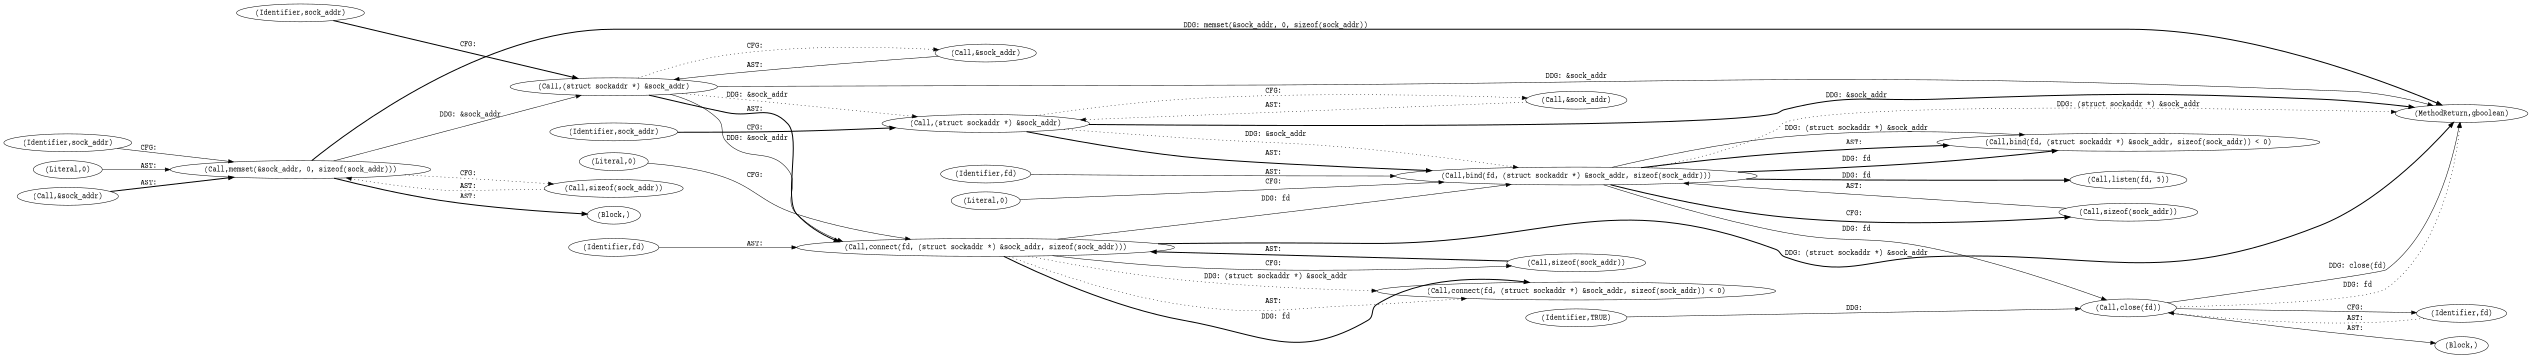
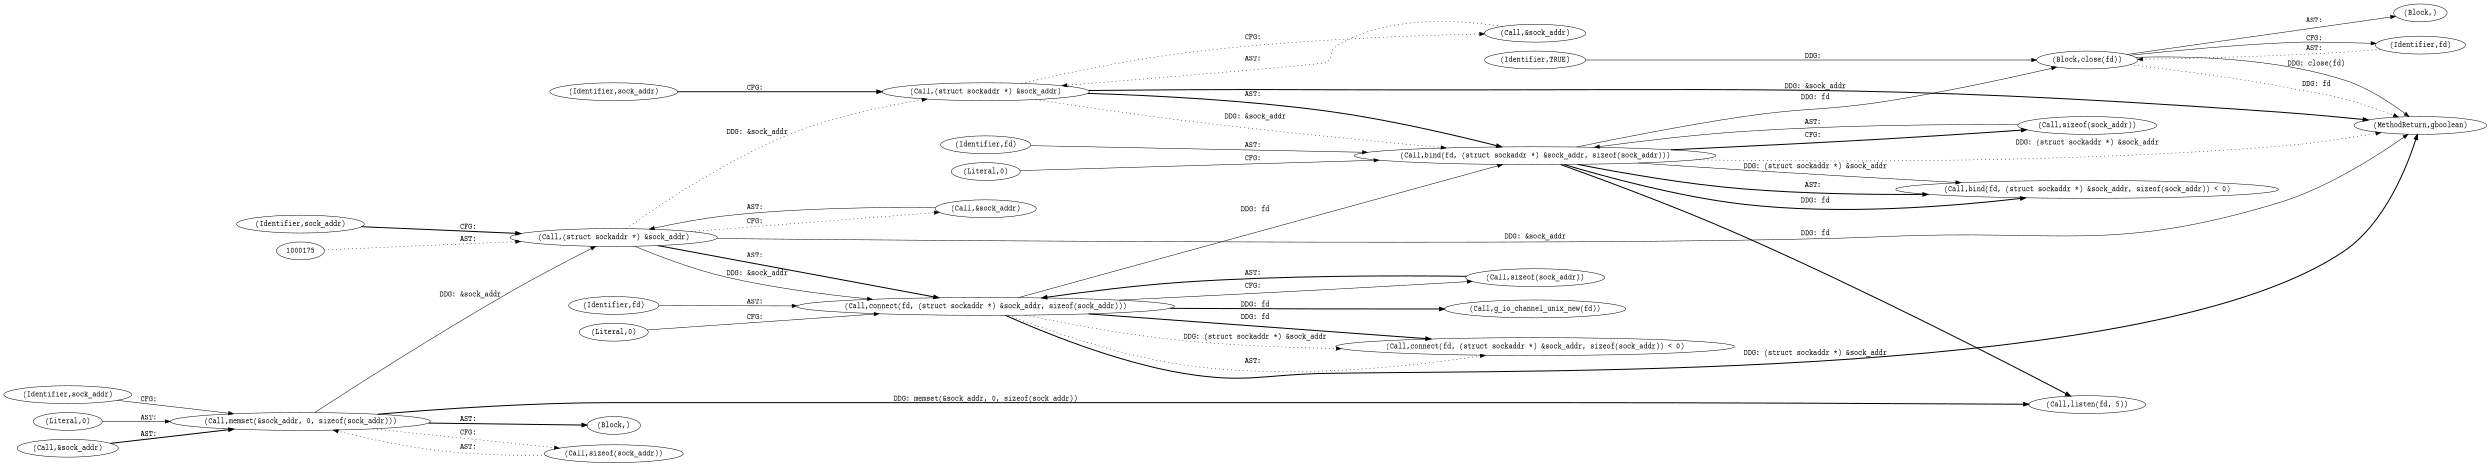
  digraph {
    fontname="Courier Prime"
    rankdir=LR
    node [fontname="Courier Prime"]
    edge [fontname="Courier Prime" style=solid]
-   n1 [label="(Call,close(fd))"]
+   n1 [label="(Block,close(fd))"]
    n2 [label="(Block,)"]
    n3 [label="(Identifier,fd)"]
    n4 [label="(MethodReturn,gboolean)"]
    n5 [label="(Call,bind(fd, (struct sockaddr *) &sock_addr, sizeof(sock_addr)))"]
    n6 [label="(Call,sizeof(sock_addr))"]
    n7 [label="(Call,bind(fd, (struct sockaddr *) &sock_addr, sizeof(sock_addr)) < 0)"]
    n8 [label="(Call,listen(fd, 5))"]
    n9 [label="(Call,connect(fd, (struct sockaddr *) &sock_addr, sizeof(sock_addr)))"]
+   n10 [label="(Call,g_io_channel_unix_new(fd))"]
    n11 [label="(Call,connect(fd, (struct sockaddr *) &sock_addr, sizeof(sock_addr)) < 0)"]
    n12 [label="(Call,sizeof(sock_addr))"]
    n13 [label="(Call,(struct sockaddr *) &sock_addr)"]
    n14 [label="(Call,(struct sockaddr *) &sock_addr)"]
    n15 [label="(Call,&sock_addr)"]
    n16 [label="(Call,&sock_addr)"]
    n17 [label="(Call,memset(&sock_addr, 0, sizeof(sock_addr)))"]
    n18 [label="(Block,)"]
    n19 [label="(Call,sizeof(sock_addr))"]
    n20 [label="(Literal,0)"]
    n21 [label="(Literal,0)"]
    n22 [label="(Identifier,TRUE)"]
    n23 [label="(Identifier,sock_addr)"]
    n24 [label="(Identifier,fd)"]
    n25 [label="(Identifier,sock_addr)"]
    n26 [label="(Identifier,sock_addr)"]
    n27 [label="(Literal,0)"]
    n28 [label="(Identifier,fd)"]
    n29 [label="(Call,&sock_addr)"]
+   1000175
    n1 -> n2 [label="AST: "]
    n1 -> n3 [label="CFG: "]
    n1 -> n4 [label="DDG: fd" style=dotted]
    n1 -> n4 [label="DDG: close(fd)"]
    n3 -> n1 [label="AST: " style=dotted]
    n5 -> n1 [label="DDG: fd"]
    n5 -> n4 [label="DDG: (struct sockaddr *) &sock_addr" style=dotted]
    n5 -> n6 [label="CFG: " style=bold]
    n5 -> n7 [label="AST: " style=bold]
    n5 -> n7 [label="DDG: fd" style=bold]
    n5 -> n7 [label="DDG: (struct sockaddr *) &sock_addr"]
    n5 -> n8 [label="DDG: fd" style=bold]
    n6 -> n5 [label="AST: "]
    n9 -> n4 [label="DDG: (struct sockaddr *) &sock_addr" style=bold]
    n9 -> n5 [label="DDG: fd"]
+   n9 -> n10 [label="DDG: fd" style=bold]
    n9 -> n11 [label="AST: " style=dotted]
    n9 -> n11 [label="DDG: fd" style=bold]
    n9 -> n11 [label="DDG: (struct sockaddr *) &sock_addr" style=dotted]
    n9 -> n12 [label="CFG: "]
    n12 -> n9 [label="AST: " style=bold]
    n13 -> n4 [label="DDG: &sock_addr"]
    n13 -> n9 [label="AST: " style=bold]
    n13 -> n9 [label="DDG: &sock_addr"]
    n13 -> n14 [label="DDG: &sock_addr" style=dotted]
    n13 -> n15 [label="CFG: " style=dotted]
    n14 -> n4 [label="DDG: &sock_addr" style=bold]
    n14 -> n5 [label="AST: " style=bold]
    n14 -> n5 [label="DDG: &sock_addr" style=dotted]
    n14 -> n16 [label="CFG: " style=dotted]
    n15 -> n13 [label="AST: "]
    n16 -> n14 [label="AST: " style=dotted]
-   n17 -> n4 [label="DDG: memset(&sock_addr, 0, sizeof(sock_addr))" style=bold]
+   n17 -> n8 [label="DDG: memset(&sock_addr, 0, sizeof(sock_addr))" style=bold]
    n17 -> n13 [label="DDG: &sock_addr"]
    n17 -> n18 [label="AST: " style=bold]
    n17 -> n19 [label="CFG: " style=dotted]
    n19 -> n17 [label="AST: " style=dotted]
    n20 -> n5 [label="CFG: "]
    n21 -> n9 [label="CFG: "]
    n22 -> n1 [label="DDG: "]
    n23 -> n17 [label="CFG: "]
    n24 -> n5 [label="AST: "]
    n25 -> n14 [label="CFG: " style=bold]
    n26 -> n13 [label="CFG: " style=bold]
    n27 -> n17 [label="AST: "]
    n28 -> n9 [label="AST: "]
    n29 -> n17 [label="AST: " style=bold]
+   1000175 -> n13 [label="AST: " style=dotted]
  }
